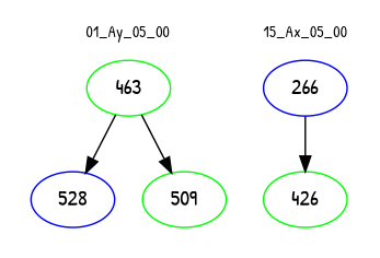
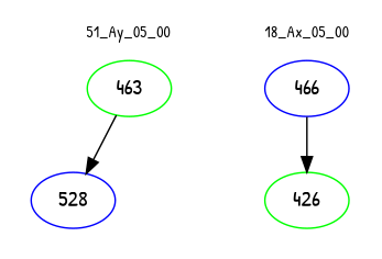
  digraph {
    fontname="Patrick Hand"
    node [color=green fontname="Patrick Hand"]
    edge [color=black fontname="Patrick Hand"]
    n1 [label=463]
    n2 [color=blue label=528]
-   n3 [label=509]
-   n4 [color=blue label=266]
+   n4 [color=blue label=466]
    n5 [label=426]
    subgraph cluster_1 {
      color=white
      fontsize=10
-     label="01_Ay_05_00"
+     label="51_Ay_05_00"
      n1
      n2
-     n3
    }
    subgraph cluster_2 {
      color=white
      fontsize=10
-     label="15_Ax_05_00"
+     label="18_Ax_05_00"
      n4
      n5
    }
    n1 -> n2
-   n1 -> n3
    n4 -> n5
  }
